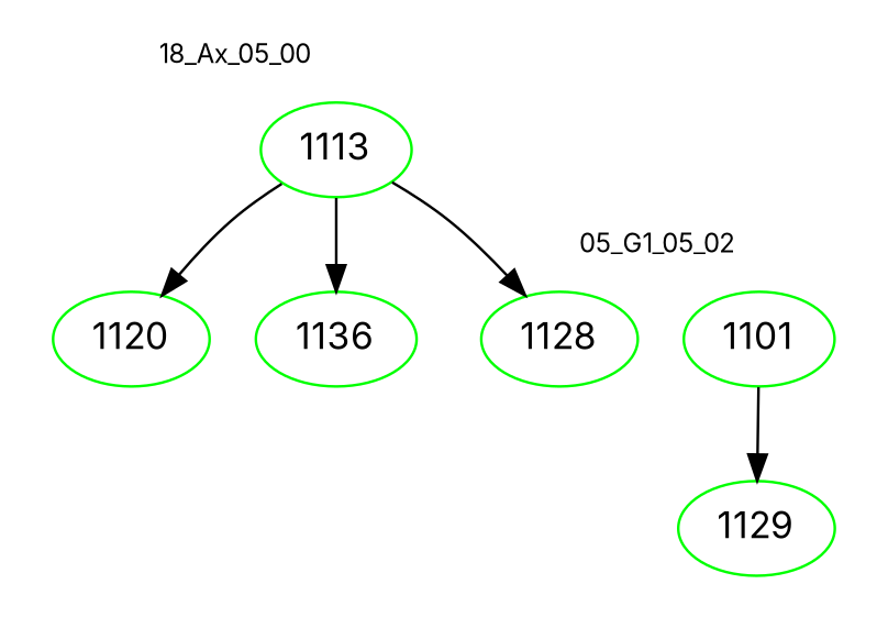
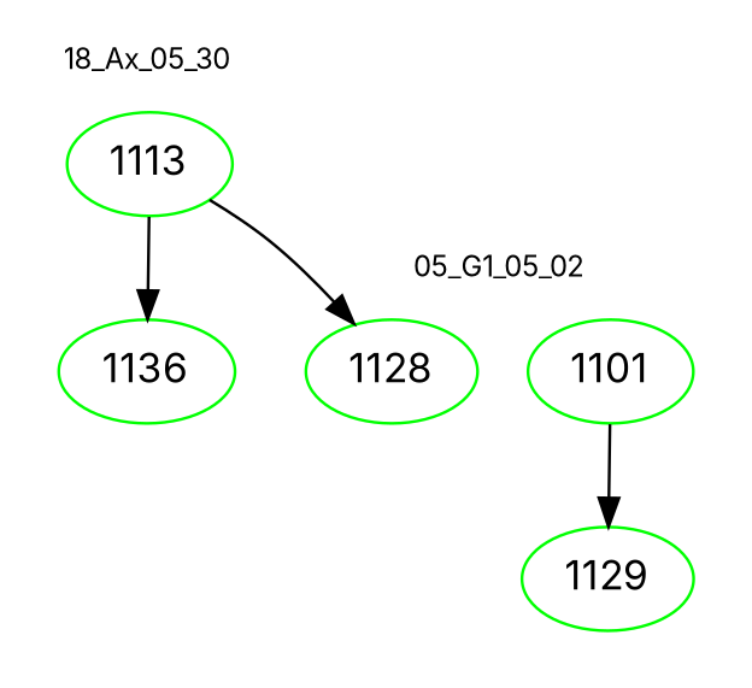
  digraph {
    fontname=Inter
    node [color=green fontname=Inter]
    edge [color=black fontname=Inter]
    n1 [label=1113]
-   n2 [label=1120]
    n3 [label=1136]
    n4 [label=1101]
    n5 [label=1129]
    n6 [label=1128]
    subgraph cluster_1 {
      color=white
      fontsize=10
-     label="18_Ax_05_00"
+     label="18_Ax_05_30"
      n1
-     n2
      n3
    }
    subgraph cluster_2 {
      color=white
      fontsize=10
      label="05_G1_05_02"
      n4
      n5
      n6
    }
-   n1 -> n2
    n1 -> n3
    n1 -> n6
    n4 -> n5
  }
